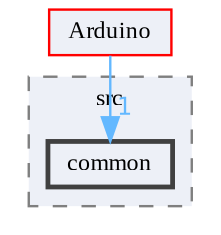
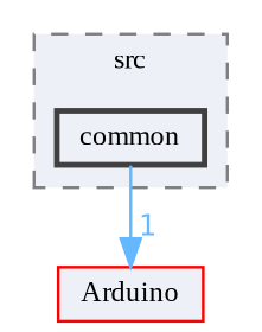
  digraph {
    compound=true
    fontname="Liberation Serif"
    node [fillcolor="#edf0f7" fontname="Liberation Serif" fontsize=10 shape=box]
    n1 [color=grey25 height=0.2 label=common style="filled,bold" width=0.4]
    n2 [color=red height=0.2 label=Arduino style=filled width=0.4]
    subgraph cluster_1 {
      bgcolor="#edf0f7"
      fontsize=10
      label=src
      pencolor=grey50
      style="filled,dashed"
      n1
    }
-   n2 -> n1 [color=steelblue1 fontcolor=steelblue1 fontname="Liberation Serif" fontsize=10 headlabel=1 labeldistance=1.5 labelfontname=Helvetica labelfontsize=10]
+   n1 -> n2 [color=steelblue1 fontcolor=steelblue1 fontname="Liberation Serif" fontsize=10 headlabel=1 labeldistance=1.5 labelfontname=Helvetica labelfontsize=10]
  }
